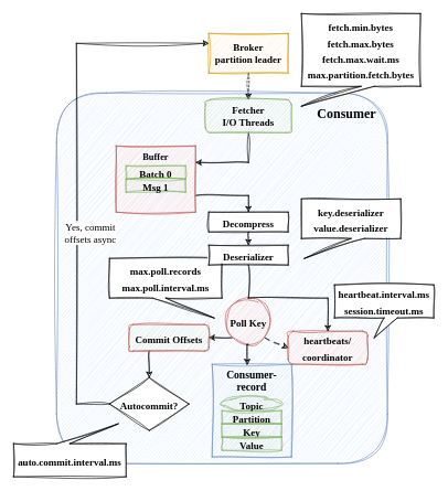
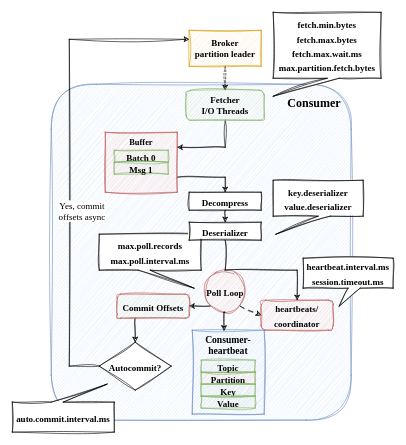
  <mxCell id="0" />
  <mxCell id="1" parent="0" />
  <mxCell id="2" value="&lt;b&gt;Consumer&lt;/b&gt;" style="rounded=1;whiteSpace=wrap;html=1;sketch=1;hachureGap=4;jiggle=2;curveFitting=1;fontFamily=Architects Daughter;fontSource=https%3A%2F%2Ffonts.googleapis.com%2Fcss%3Ffamily%3DArchitects%2BDaughter;fontSize=20;fillColor=#dae8fc;strokeColor=#6c8ebf;horizontal=1;align=right;verticalAlign=top;spacingRight=15;spacingTop=13;" vertex="1" parent="1"><mxGeometry x="85" y="140" width="500" height="560" as="geometry" /></mxCell>
  <mxCell id="3" style="rounded=0;sketch=1;hachureGap=4;jiggle=2;curveFitting=1;orthogonalLoop=1;jettySize=auto;html=1;exitX=1;exitY=1;exitDx=0;exitDy=0;entryX=0;entryY=0.5;entryDx=0;entryDy=0;fontFamily=Architects Daughter;fontSource=https%3A%2F%2Ffonts.googleapis.com%2Fcss%3Ffamily%3DArchitects%2BDaughter;fontSize=16;dashed=1;dashPattern=8 8;" edge="1" parent="1" source="5" target="6"><mxGeometry relative="1" as="geometry" /></mxCell>
  <mxCell id="4" style="edgeStyle=orthogonalEdgeStyle;rounded=0;sketch=1;hachureGap=4;jiggle=2;curveFitting=1;orthogonalLoop=1;jettySize=auto;html=1;exitX=0;exitY=1;exitDx=0;exitDy=0;entryX=1;entryY=0.5;entryDx=0;entryDy=0;fontFamily=Architects Daughter;fontSource=https%3A%2F%2Ffonts.googleapis.com%2Fcss%3Ffamily%3DArchitects%2BDaughter;fontSize=16;" edge="1" parent="1" source="5" target="9"><mxGeometry relative="1" as="geometry" /></mxCell>
- <mxCell id="5" value="&lt;b&gt;&lt;font style=&quot;font-size: 15px;&quot;&gt;Poll Key&lt;/font&gt;&lt;/b&gt;" style="ellipse;whiteSpace=wrap;html=1;aspect=fixed;sketch=1;hachureGap=4;jiggle=2;curveFitting=1;fontFamily=Architects Daughter;fontSource=https%3A%2F%2Ffonts.googleapis.com%2Fcss%3Ffamily%3DArchitects%2BDaughter;fontSize=20;fillColor=#f8cecc;strokeColor=#b85450;" vertex="1" parent="1"><mxGeometry x="340" y="450" width="70" height="70" as="geometry" /></mxCell>
+ <mxCell id="5" value="&lt;b&gt;&lt;font style=&quot;font-size: 15px;&quot;&gt;Poll Loop&lt;/font&gt;&lt;/b&gt;" style="ellipse;whiteSpace=wrap;html=1;aspect=fixed;sketch=1;hachureGap=4;jiggle=2;curveFitting=1;fontFamily=Architects Daughter;fontSource=https%3A%2F%2Ffonts.googleapis.com%2Fcss%3Ffamily%3DArchitects%2BDaughter;fontSize=20;fillColor=#f8cecc;strokeColor=#b85450;" vertex="1" parent="1"><mxGeometry x="340" y="450" width="70" height="70" as="geometry" /></mxCell>
  <mxCell id="6" value="&lt;b style=&quot;font-size: 15px;&quot;&gt;heartbeats/&lt;br&gt;coordinator&lt;/b&gt;" style="rounded=1;whiteSpace=wrap;html=1;sketch=1;hachureGap=4;jiggle=2;curveFitting=1;fontFamily=Architects Daughter;fontSource=https%3A%2F%2Ffonts.googleapis.com%2Fcss%3Ffamily%3DArchitects%2BDaughter;fontSize=20;fillColor=#f8cecc;strokeColor=#b85450;" vertex="1" parent="1"><mxGeometry x="435" y="500" width="120" height="50" as="geometry" /></mxCell>
  <mxCell id="7" value="&lt;font style=&quot;font-size: 15px;&quot;&gt;&lt;b&gt;heartbeat.interval.ms&lt;br&gt;session.timeout.ms&lt;/b&gt;&lt;/font&gt;" style="shape=callout;whiteSpace=wrap;html=1;perimeter=calloutPerimeter;sketch=1;hachureGap=4;jiggle=2;curveFitting=1;fontFamily=Architects Daughter;fontSource=https%3A%2F%2Ffonts.googleapis.com%2Fcss%3Ffamily%3DArchitects%2BDaughter;fontSize=20;position2=0.4;" vertex="1" parent="1"><mxGeometry x="505" y="430" width="150" height="80" as="geometry" /></mxCell>
  <mxCell id="8" style="rounded=0;sketch=1;hachureGap=4;jiggle=2;curveFitting=1;orthogonalLoop=1;jettySize=auto;html=1;exitX=0.25;exitY=1;exitDx=0;exitDy=0;entryX=0.5;entryY=0;entryDx=0;entryDy=0;fontFamily=Architects Daughter;fontSource=https%3A%2F%2Ffonts.googleapis.com%2Fcss%3Ffamily%3DArchitects%2BDaughter;fontSize=16;" edge="1" parent="1" source="9" target="12"><mxGeometry relative="1" as="geometry" /></mxCell>
  <mxCell id="9" value="&lt;b&gt;&lt;font style=&quot;font-size: 15px;&quot;&gt;Commit Offsets&lt;/font&gt;&lt;/b&gt;" style="rounded=1;whiteSpace=wrap;html=1;sketch=1;hachureGap=4;jiggle=2;curveFitting=1;fontFamily=Architects Daughter;fontSource=https%3A%2F%2Ffonts.googleapis.com%2Fcss%3Ffamily%3DArchitects%2BDaughter;fontSize=20;fillColor=#d5e8d4;strokeColor=#b85450;" vertex="1" parent="1"><mxGeometry x="195" y="490" width="120" height="40" as="geometry" /></mxCell>
  <mxCell id="10" style="edgeStyle=orthogonalEdgeStyle;rounded=0;sketch=1;hachureGap=4;jiggle=2;curveFitting=1;orthogonalLoop=1;jettySize=auto;html=1;exitX=0;exitY=0.5;exitDx=0;exitDy=0;entryX=0;entryY=0.25;entryDx=0;entryDy=0;fontFamily=Architects Daughter;fontSource=https%3A%2F%2Ffonts.googleapis.com%2Fcss%3Ffamily%3DArchitects%2BDaughter;fontSize=16;" edge="1" parent="1" source="12" target="16"><mxGeometry relative="1" as="geometry"><Array as="points"><mxPoint x="115" y="610" /><mxPoint x="115" y="65" /></Array></mxGeometry></mxCell>
  <mxCell id="11" value="Yes, commit &lt;br&gt;offsets async" style="edgeLabel;html=1;align=center;verticalAlign=middle;resizable=0;points=[];fontSize=15;fontFamily=Architects Daughter;" vertex="1" connectable="0" parent="10"><mxGeometry x="-0.376" y="-5" relative="1" as="geometry"><mxPoint x="15" y="-62" as="offset" /></mxGeometry></mxCell>
  <mxCell id="12" value="&lt;font style=&quot;font-size: 15px;&quot;&gt;Autocommit?&lt;/font&gt;" style="rhombus;whiteSpace=wrap;html=1;sketch=1;hachureGap=4;jiggle=2;curveFitting=1;fontFamily=Architects Daughter;fontSource=https%3A%2F%2Ffonts.googleapis.com%2Fcss%3Ffamily%3DArchitects%2BDaughter;fontSize=20;fontStyle=1" vertex="1" parent="1"><mxGeometry x="165" y="570" width="120" height="80" as="geometry" /></mxCell>
  <mxCell id="13" value="&lt;span style=&quot;font-size: 15px;&quot;&gt;&lt;b&gt;auto.commit.interval.ms&lt;/b&gt;&lt;/span&gt;" style="shape=callout;whiteSpace=wrap;html=1;perimeter=calloutPerimeter;sketch=1;hachureGap=4;jiggle=2;curveFitting=1;fontFamily=Architects Daughter;fontSource=https%3A%2F%2Ffonts.googleapis.com%2Fcss%3Ffamily%3DArchitects%2BDaughter;fontSize=20;position2=0.07;flipH=1;flipV=1;" vertex="1" parent="1"><mxGeometry x="20" y="640" width="170" height="80" as="geometry" /></mxCell>
  <mxCell id="14" value="&lt;span style=&quot;font-size: 15px;&quot;&gt;&lt;b&gt;max.poll.records&lt;br&gt;max.poll.interval.ms&lt;/b&gt;&lt;/span&gt;" style="shape=callout;whiteSpace=wrap;html=1;perimeter=calloutPerimeter;sketch=1;hachureGap=4;jiggle=2;curveFitting=1;fontFamily=Architects Daughter;fontSource=https%3A%2F%2Ffonts.googleapis.com%2Fcss%3Ffamily%3DArchitects%2BDaughter;fontSize=20;position2=0.07;flipH=1;flipV=0;" vertex="1" parent="1"><mxGeometry x="165" y="390" width="170" height="90" as="geometry" /></mxCell>
  <mxCell id="15" style="edgeStyle=orthogonalEdgeStyle;rounded=0;sketch=1;hachureGap=4;jiggle=2;curveFitting=1;orthogonalLoop=1;jettySize=auto;html=1;exitX=0.5;exitY=1;exitDx=0;exitDy=0;entryX=0.5;entryY=0;entryDx=0;entryDy=0;fontFamily=Architects Daughter;fontSource=https%3A%2F%2Ffonts.googleapis.com%2Fcss%3Ffamily%3DArchitects%2BDaughter;fontSize=16;dashed=1;" edge="1" parent="1" source="16" target="18"><mxGeometry relative="1" as="geometry" /></mxCell>
  <mxCell id="16" value="&lt;b style=&quot;font-size: 15px;&quot;&gt;Broker&lt;br style=&quot;font-size: 15px;&quot;&gt;partition leader&lt;br style=&quot;font-size: 15px;&quot;&gt;&lt;/b&gt;" style="rounded=0;whiteSpace=wrap;html=1;sketch=1;hachureGap=4;jiggle=2;curveFitting=1;fontFamily=Architects Daughter;fontSource=https%3A%2F%2Ffonts.googleapis.com%2Fcss%3Ffamily%3DArchitects%2BDaughter;fontSize=15;fillColor=#ffe6cc;strokeColor=#d79b00;" vertex="1" parent="1"><mxGeometry x="315" y="50" width="120" height="60" as="geometry" /></mxCell>
  <mxCell id="17" style="edgeStyle=orthogonalEdgeStyle;rounded=0;sketch=1;hachureGap=4;jiggle=2;curveFitting=1;orthogonalLoop=1;jettySize=auto;html=1;exitX=0.5;exitY=1;exitDx=0;exitDy=0;entryX=1;entryY=0.25;entryDx=0;entryDy=0;fontFamily=Architects Daughter;fontSource=https%3A%2F%2Ffonts.googleapis.com%2Fcss%3Ffamily%3DArchitects%2BDaughter;fontSize=16;" edge="1" parent="1" source="18" target="21"><mxGeometry relative="1" as="geometry" /></mxCell>
  <mxCell id="18" value="Fetcher&lt;br&gt;I/O Threads" style="rounded=1;whiteSpace=wrap;html=1;sketch=1;hachureGap=4;jiggle=2;curveFitting=1;fontFamily=Architects Daughter;fontSource=https%3A%2F%2Ffonts.googleapis.com%2Fcss%3Ffamily%3DArchitects%2BDaughter;fontSize=15;fontStyle=1;fillColor=#d5e8d4;strokeColor=#82b366;" vertex="1" parent="1"><mxGeometry x="310" y="150" width="130" height="50" as="geometry" /></mxCell>
  <mxCell id="19" value="&lt;span style=&quot;font-size: 15px;&quot;&gt;&lt;b&gt;fetch.min.bytes&lt;br&gt;fetch.max.bytes&lt;br&gt;fetch.max.wait.ms&lt;br&gt;max.partition.fetch.bytes&lt;br&gt;&lt;/b&gt;&lt;/span&gt;" style="shape=callout;whiteSpace=wrap;html=1;perimeter=calloutPerimeter;sketch=1;hachureGap=4;jiggle=2;curveFitting=1;fontFamily=Architects Daughter;fontSource=https%3A%2F%2Ffonts.googleapis.com%2Fcss%3Ffamily%3DArchitects%2BDaughter;fontSize=20;position2=0;flipH=0;" vertex="1" parent="1"><mxGeometry x="455" y="20" width="180" height="140" as="geometry" /></mxCell>
  <mxCell id="20" style="edgeStyle=orthogonalEdgeStyle;rounded=0;sketch=1;hachureGap=4;jiggle=2;curveFitting=1;orthogonalLoop=1;jettySize=auto;html=1;exitX=1;exitY=0.75;exitDx=0;exitDy=0;entryX=0.5;entryY=0;entryDx=0;entryDy=0;fontFamily=Architects Daughter;fontSource=https%3A%2F%2Ffonts.googleapis.com%2Fcss%3Ffamily%3DArchitects%2BDaughter;fontSize=16;" edge="1" parent="1" source="21" target="27"><mxGeometry relative="1" as="geometry" /></mxCell>
  <mxCell id="21" value="&lt;b style=&quot;font-size: 14px;&quot;&gt;Buffer&lt;br&gt;&lt;/b&gt;" style="rounded=0;whiteSpace=wrap;html=1;sketch=1;hachureGap=4;jiggle=2;curveFitting=1;fontFamily=Architects Daughter;fontSource=https%3A%2F%2Ffonts.googleapis.com%2Fcss%3Ffamily%3DArchitects%2BDaughter;fontSize=16;verticalAlign=top;fillColor=#f8cecc;strokeColor=#b85450;" vertex="1" parent="1"><mxGeometry x="175" y="220" width="120" height="100" as="geometry" /></mxCell>
  <mxCell id="22" value="&lt;b&gt;&lt;font style=&quot;font-size: 15px;&quot;&gt;Batch 0&lt;/font&gt;&lt;/b&gt;" style="rounded=0;whiteSpace=wrap;html=1;sketch=1;hachureGap=4;jiggle=2;curveFitting=1;fontFamily=Architects Daughter;fontSource=https%3A%2F%2Ffonts.googleapis.com%2Fcss%3Ffamily%3DArchitects%2BDaughter;fontSize=20;fillColor=#d5e8d4;strokeColor=#82b366;" vertex="1" parent="1"><mxGeometry x="190" y="250" width="90" height="20" as="geometry" /></mxCell>
  <mxCell id="23" value="&lt;span style=&quot;font-size: 15px;&quot;&gt;&lt;b&gt;Msg 1&lt;/b&gt;&lt;/span&gt;" style="rounded=0;whiteSpace=wrap;html=1;sketch=1;hachureGap=4;jiggle=2;curveFitting=1;fontFamily=Architects Daughter;fontSource=https%3A%2F%2Ffonts.googleapis.com%2Fcss%3Ffamily%3DArchitects%2BDaughter;fontSize=20;fillColor=#d5e8d4;strokeColor=#82b366;" vertex="1" parent="1"><mxGeometry x="190" y="270" width="90" height="20" as="geometry" /></mxCell>
  <mxCell id="24" style="edgeStyle=orthogonalEdgeStyle;rounded=0;sketch=1;hachureGap=4;jiggle=2;curveFitting=1;orthogonalLoop=1;jettySize=auto;html=1;exitX=0.5;exitY=1;exitDx=0;exitDy=0;fontFamily=Architects Daughter;fontSource=https%3A%2F%2Ffonts.googleapis.com%2Fcss%3Ffamily%3DArchitects%2BDaughter;fontSize=16;" edge="1" parent="1" source="25" target="6"><mxGeometry relative="1" as="geometry" /></mxCell>
  <mxCell id="25" value="&lt;b&gt;&lt;font style=&quot;font-size: 15px;&quot;&gt;Deserializer&lt;/font&gt;&lt;/b&gt;" style="rounded=0;whiteSpace=wrap;html=1;sketch=1;hachureGap=4;jiggle=2;curveFitting=1;fontFamily=Architects Daughter;fontSource=https%3A%2F%2Ffonts.googleapis.com%2Fcss%3Ffamily%3DArchitects%2BDaughter;fontSize=20;" vertex="1" parent="1"><mxGeometry x="315" y="370" width="120" height="30" as="geometry" /></mxCell>
  <mxCell id="26" style="edgeStyle=orthogonalEdgeStyle;rounded=0;sketch=1;hachureGap=4;jiggle=2;curveFitting=1;orthogonalLoop=1;jettySize=auto;html=1;exitX=0.5;exitY=1;exitDx=0;exitDy=0;entryX=0.5;entryY=0;entryDx=0;entryDy=0;fontFamily=Architects Daughter;fontSource=https%3A%2F%2Ffonts.googleapis.com%2Fcss%3Ffamily%3DArchitects%2BDaughter;fontSize=16;" edge="1" parent="1" source="27" target="25"><mxGeometry relative="1" as="geometry" /></mxCell>
  <mxCell id="27" value="&lt;b&gt;&lt;font style=&quot;font-size: 15px;&quot;&gt;Decompress&lt;/font&gt;&lt;/b&gt;" style="rounded=0;whiteSpace=wrap;html=1;sketch=1;hachureGap=4;jiggle=2;curveFitting=1;fontFamily=Architects Daughter;fontSource=https%3A%2F%2Ffonts.googleapis.com%2Fcss%3Ffamily%3DArchitects%2BDaughter;fontSize=20;" vertex="1" parent="1"><mxGeometry x="315" y="320" width="120" height="30" as="geometry" /></mxCell>
  <mxCell id="28" value="&lt;span style=&quot;font-size: 15px;&quot;&gt;&lt;b&gt;key.deserializer&lt;br&gt;&lt;/b&gt;&lt;/span&gt;&lt;b style=&quot;border-color: var(--border-color); font-size: 15px;&quot;&gt;value.deserializer&lt;/b&gt;" style="shape=callout;whiteSpace=wrap;html=1;perimeter=calloutPerimeter;sketch=1;hachureGap=4;jiggle=2;curveFitting=1;fontFamily=Architects Daughter;fontSource=https%3A%2F%2Ffonts.googleapis.com%2Fcss%3Ffamily%3DArchitects%2BDaughter;fontSize=20;position2=0.03;" vertex="1" parent="1"><mxGeometry x="455" y="300" width="150" height="90" as="geometry" /></mxCell>
- <mxCell id="29" value="&lt;b style=&quot;font-size: 16px;&quot;&gt;Consumer-record&lt;/b&gt;" style="rounded=0;whiteSpace=wrap;html=1;sketch=1;hachureGap=4;jiggle=2;curveFitting=1;fontFamily=Architects Daughter;fontSource=https%3A%2F%2Ffonts.googleapis.com%2Fcss%3Ffamily%3DArchitects%2BDaughter;fontSize=16;verticalAlign=top;fillColor=#dae8fc;strokeColor=#6c8ebf;" vertex="1" parent="1"><mxGeometry x="320" y="550" width="120" height="140" as="geometry" /></mxCell>
- <mxCell id="30" value="&lt;b&gt;&lt;font style=&quot;font-size: 15px;&quot;&gt;Topic&lt;/font&gt;&lt;/b&gt;" style="ellipse;whiteSpace=wrap;html=1;sketch=1;hachureGap=4;jiggle=2;curveFitting=1;fontFamily=Architects Daughter;fontSource=https%3A%2F%2Ffonts.googleapis.com%2Fcss%3Ffamily%3DArchitects%2BDaughter;fontSize=20;fillColor=#d5e8d4;strokeColor=#82b366;" vertex="1" parent="1"><mxGeometry x="335" y="600" width="90" height="20" as="geometry" /></mxCell>
- <mxCell id="31" value="&lt;span style=&quot;font-size: 15px;&quot;&gt;&lt;b&gt;Partition&lt;/b&gt;&lt;/span&gt;" style="rounded=0;whiteSpace=wrap;html=1;sketch=1;hachureGap=4;jiggle=2;curveFitting=1;fontFamily=Architects Daughter;fontSource=https%3A%2F%2Ffonts.googleapis.com%2Fcss%3Ffamily%3DArchitects%2BDaughter;fontSize=20;fillColor=#d5e8d4;strokeColor=#82b366;" vertex="1" parent="1"><mxGeometry x="335" y="620" width="90" height="20" as="geometry" /></mxCell>
+ <mxCell id="29" value="&lt;b style=&quot;font-size: 16px;&quot;&gt;Consumer-heartbeat&lt;/b&gt;" style="rounded=0;whiteSpace=wrap;html=1;sketch=1;hachureGap=4;jiggle=2;curveFitting=1;fontFamily=Architects Daughter;fontSource=https%3A%2F%2Ffonts.googleapis.com%2Fcss%3Ffamily%3DArchitects%2BDaughter;fontSize=16;verticalAlign=top;fillColor=#dae8fc;strokeColor=#6c8ebf;" vertex="1" parent="1"><mxGeometry x="320" y="550" width="120" height="140" as="geometry" /></mxCell>
+ <mxCell id="30" value="&lt;b&gt;&lt;font style=&quot;font-size: 15px;&quot;&gt;Topic&lt;/font&gt;&lt;/b&gt;" style="rounded=0;whiteSpace=wrap;html=1;sketch=1;hachureGap=4;jiggle=2;curveFitting=1;fontFamily=Architects Daughter;fontSource=https%3A%2F%2Ffonts.googleapis.com%2Fcss%3Ffamily%3DArchitects%2BDaughter;fontSize=20;fillColor=#d5e8d4;strokeColor=#82b366;" vertex="1" parent="1"><mxGeometry x="335" y="600" width="90" height="20" as="geometry" /></mxCell>
+ <mxCell id="31" value="&lt;span style=&quot;font-size: 15px;&quot;&gt;&lt;b&gt;Partition&lt;/b&gt;&lt;/span&gt;" style="rounded=0;whiteSpace=wrap;html=1;sketch=1;hachureGap=4;jiggle=2;curveFitting=1;fontFamily=Architects Daughter;fontSource=https%3A%2F%2Ffonts.googleapis.com%2Fcss%3Ffamily%3DArchitects%2BDaughter;fontSize=20;fillColor=#f8cecc;strokeColor=#82b366;" vertex="1" parent="1"><mxGeometry x="335" y="620" width="90" height="20" as="geometry" /></mxCell>
  <mxCell id="32" value="&lt;span style=&quot;font-size: 15px;&quot;&gt;&lt;b&gt;Key&lt;/b&gt;&lt;/span&gt;" style="rounded=0;whiteSpace=wrap;html=1;sketch=1;hachureGap=4;jiggle=2;curveFitting=1;fontFamily=Architects Daughter;fontSource=https%3A%2F%2Ffonts.googleapis.com%2Fcss%3Ffamily%3DArchitects%2BDaughter;fontSize=20;fillColor=#d5e8d4;strokeColor=#82b366;" vertex="1" parent="1"><mxGeometry x="335" y="640" width="90" height="20" as="geometry" /></mxCell>
  <mxCell id="33" value="&lt;span style=&quot;font-size: 15px;&quot;&gt;&lt;b&gt;Value&lt;/b&gt;&lt;/span&gt;" style="rounded=0;whiteSpace=wrap;html=1;sketch=1;hachureGap=4;jiggle=2;curveFitting=1;fontFamily=Architects Daughter;fontSource=https%3A%2F%2Ffonts.googleapis.com%2Fcss%3Ffamily%3DArchitects%2BDaughter;fontSize=20;fillColor=#d5e8d4;strokeColor=#82b366;" vertex="1" parent="1"><mxGeometry x="335" y="660" width="90" height="20" as="geometry" /></mxCell>
  <mxCell id="34" style="edgeStyle=orthogonalEdgeStyle;rounded=0;sketch=1;hachureGap=4;jiggle=2;curveFitting=1;orthogonalLoop=1;jettySize=auto;html=1;exitX=0.5;exitY=1;exitDx=0;exitDy=0;entryX=0.442;entryY=0.007;entryDx=0;entryDy=0;entryPerimeter=0;fontFamily=Architects Daughter;fontSource=https%3A%2F%2Ffonts.googleapis.com%2Fcss%3Ffamily%3DArchitects%2BDaughter;fontSize=16;" edge="1" parent="1" source="5" target="29"><mxGeometry relative="1" as="geometry" /></mxCell>
